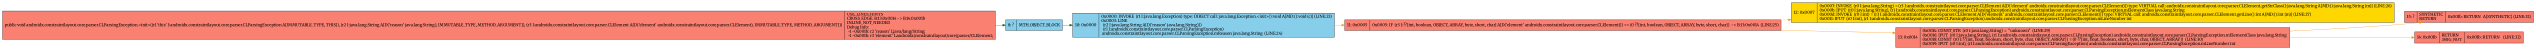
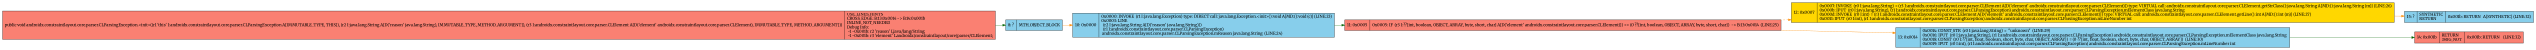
  digraph {
    fontname=Merriweather
    rankdir=LR
    node [fillcolor=skyblue fontname=Merriweather shape=record style=filled]
    edge [color=darkorange fontname=Merriweather]
    n1 [label="{8\:\ ?|MTH_OBJECT_BLOCK\l}"]
    n2 [label="{10\:\ 0x0000|0x0000: INVOKE  (r1 I:java.lang.Exception) type: DIRECT call: java.lang.Exception.\<init\>():void A[MD:():void (c)] (LINE:23)\l0x0003: LINE  \l  (r2 I:java.lang.String A[D('reason' java.lang.String)])\l  (r1 I:androidx.constraintlayout.core.parser.CLParsingException)\l androidx.constraintlayout.core.parser.CLParsingException.mReason java.lang.String  (LINE:24)\l}"]
    n3 [fillcolor=salmon label="{11\:\ 0x0005|0x0005: IF  (r3 I:??[int, boolean, OBJECT, ARRAY, byte, short, char] A[D('element' androidx.constraintlayout.core.parser.CLElement)]) == (0 ??[int, boolean, OBJECT, ARRAY, byte, short, char])  \-\> B:13:0x0014  (LINE:25)\l}"]
    n4 [fillcolor=gold label="{12\:\ 0x0007|0x0007: INVOKE  (r0 I:java.lang.String) = (r3 I:androidx.constraintlayout.core.parser.CLElement A[D('element' androidx.constraintlayout.core.parser.CLElement)]) type: VIRTUAL call: androidx.constraintlayout.core.parser.CLElement.getStrClass():java.lang.String A[MD:():java.lang.String (m)] (LINE:26)\l0x000b: IPUT  (r0 I:java.lang.String), (r1 I:androidx.constraintlayout.core.parser.CLParsingException) androidx.constraintlayout.core.parser.CLParsingException.mElementClass java.lang.String \l0x000d: INVOKE  (r0 I:int) = (r3 I:androidx.constraintlayout.core.parser.CLElement A[D('element' androidx.constraintlayout.core.parser.CLElement)]) type: VIRTUAL call: androidx.constraintlayout.core.parser.CLElement.getLine():int A[MD:():int (m)] (LINE:27)\l0x0011: IPUT  (r0 I:int), (r1 I:androidx.constraintlayout.core.parser.CLParsingException) androidx.constraintlayout.core.parser.CLParsingException.mLineNumber int \l}"]
-   n5 [fillcolor=salmon label="{13\:\ 0x0014|0x0014: CONST_STR  (r0 I:java.lang.String) =  \"unknown\"  (LINE:29)\l0x0016: IPUT  (r0 I:java.lang.String), (r1 I:androidx.constraintlayout.core.parser.CLParsingException) androidx.constraintlayout.core.parser.CLParsingException.mElementClass java.lang.String \l0x0018: CONST  (r0 I:??[int, float, boolean, short, byte, char, OBJECT, ARRAY]) = (0 ??[int, float, boolean, short, byte, char, OBJECT, ARRAY])  (LINE:30)\l0x0019: IPUT  (r0 I:int), (r1 I:androidx.constraintlayout.core.parser.CLParsingException) androidx.constraintlayout.core.parser.CLParsingException.mLineNumber int \l}"]
-   n6 [fillcolor=salmon label="{15\:\ ?|SYNTHETIC\lRETURN\l|0x001b: RETURN   A[SYNTHETIC] (LINE:32)\l}"]
+   n5 [label="{13\:\ 0x0014|0x0014: CONST_STR  (r0 I:java.lang.String) =  \"unknown\"  (LINE:29)\l0x0016: IPUT  (r0 I:java.lang.String), (r1 I:androidx.constraintlayout.core.parser.CLParsingException) androidx.constraintlayout.core.parser.CLParsingException.mElementClass java.lang.String \l0x0018: CONST  (r0 I:??[int, float, boolean, short, byte, char, OBJECT, ARRAY]) = (0 ??[int, float, boolean, short, byte, char, OBJECT, ARRAY])  (LINE:30)\l0x0019: IPUT  (r0 I:int), (r1 I:androidx.constraintlayout.core.parser.CLParsingException) androidx.constraintlayout.core.parser.CLParsingException.mLineNumber int \l}"]
+   n6 [label="{15\:\ ?|SYNTHETIC\lRETURN\l|0x001b: RETURN   A[SYNTHETIC] (LINE:32)\l}"]
    n7 [fillcolor=salmon label="{14\:\ 0x001b|RETURN\lORIG_NOT\l|0x001b: RETURN    (LINE:32)\l}"]
    n8 [fillcolor=salmon label="{public void androidx.constraintlayout.core.parser.CLParsingException.\<init\>((r1 'this' I:androidx.constraintlayout.core.parser.CLParsingException A[IMMUTABLE_TYPE, THIS]), (r2 I:java.lang.String A[D('reason' java.lang.String), IMMUTABLE_TYPE, METHOD_ARGUMENT]), (r3 I:androidx.constraintlayout.core.parser.CLElement A[D('element' androidx.constraintlayout.core.parser.CLElement), IMMUTABLE_TYPE, METHOD_ARGUMENT]))  | USE_LINES_HINTS\lCROSS_EDGE: B:13:0x0014 \-\> B:14:0x001b\lINLINE_NOT_NEEDED\lDebug Info:\l  \-1 \-0x001b: r2 'reason' Ljava\/lang\/String;\l  \-1 \-0x001b: r3 'element' Landroidx\/constraintlayout\/core\/parser\/CLElement;\l}"]
-   n1 -> n2 [color=darkgreen]
-   n2 -> n3
+   n1 -> n2
+   n2 -> n3 [color=darkgreen]
    n3 -> n4 [style=dashed]
    n3 -> n5
-   n5 -> n6
-   n5 -> n7
+   n4 -> n6
+   n5 -> n7 [color=darkgreen]
    n8 -> n1 [color=darkgreen]
  }
